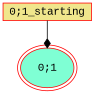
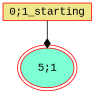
  digraph {
    fontname="Liberation Mono"
    node [style=filled color=red fontname="Liberation Mono"]
-   n1 [is_final=True is_start=True label="0;1" peripheries=2 fillcolor=aquamarine]
+   n1 [is_final=True is_start=True label="5;1" peripheries=2 fillcolor=aquamarine]
    "0;1_starting" [height=0.0 shape=None width=0.0 fillcolor=khaki]
    "0;1_starting" -> n1 [arrowhead=diamond fontname="Liberation Mono"]
  }
